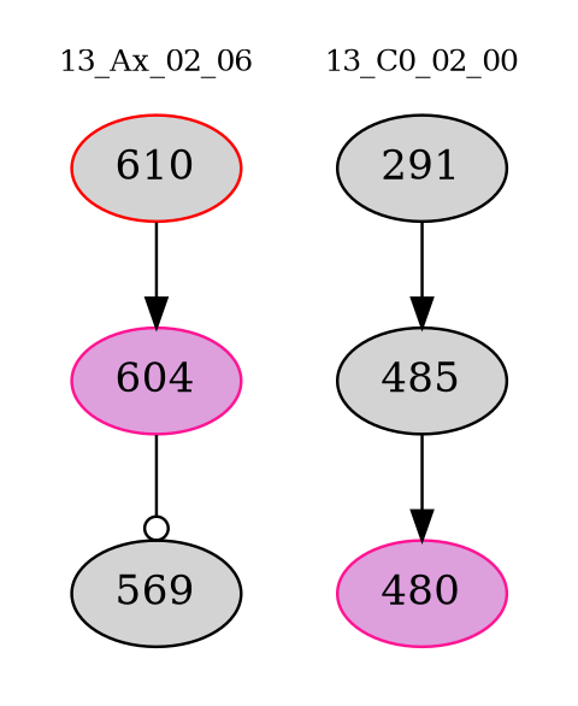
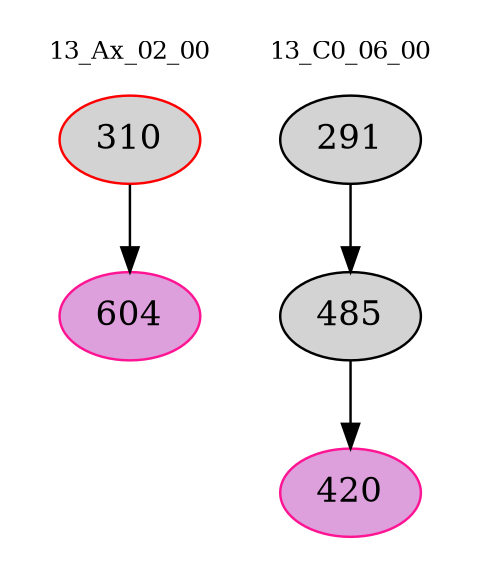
  digraph {
    node [color=black fillcolor=lightgrey style=filled]
    edge [arrowhead=normal color=black]
-   n1 [color=red label=610]
+   n1 [color=red label=310]
    n2 [color=deeppink fillcolor=plum label=604]
-   n3 [label=569]
    n4 [label=291]
    n5 [label=485]
-   n6 [color=deeppink fillcolor=plum label=480]
+   n6 [color=deeppink fillcolor=plum label=420]
    subgraph cluster_1 {
      color=white
      fontsize=10
-     label="13_Ax_02_06"
+     label="13_Ax_02_00"
      n1
      n2
-     n3
    }
    subgraph cluster_2 {
      color=white
      fontsize=10
-     label="13_C0_02_00"
+     label="13_C0_06_00"
      n4
      n5
      n6
    }
    n1 -> n2
-   n2 -> n3 [arrowhead=odot]
    n4 -> n5
    n5 -> n6
  }
